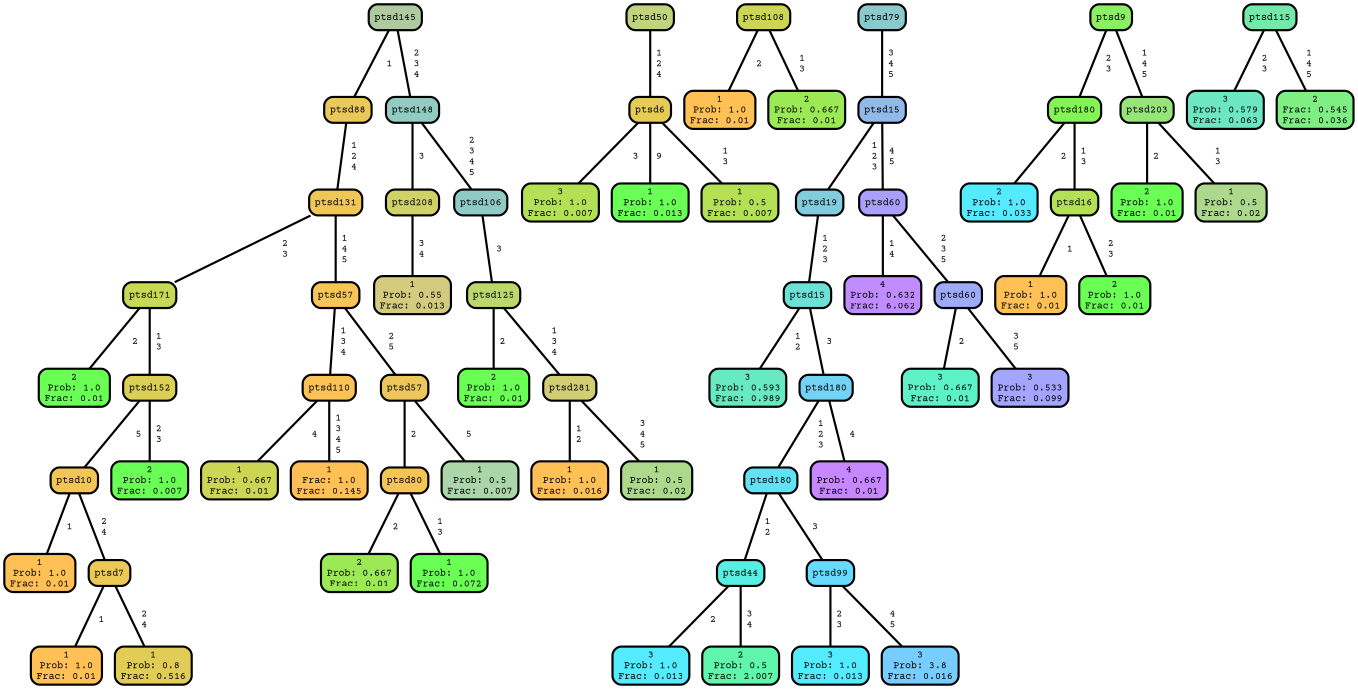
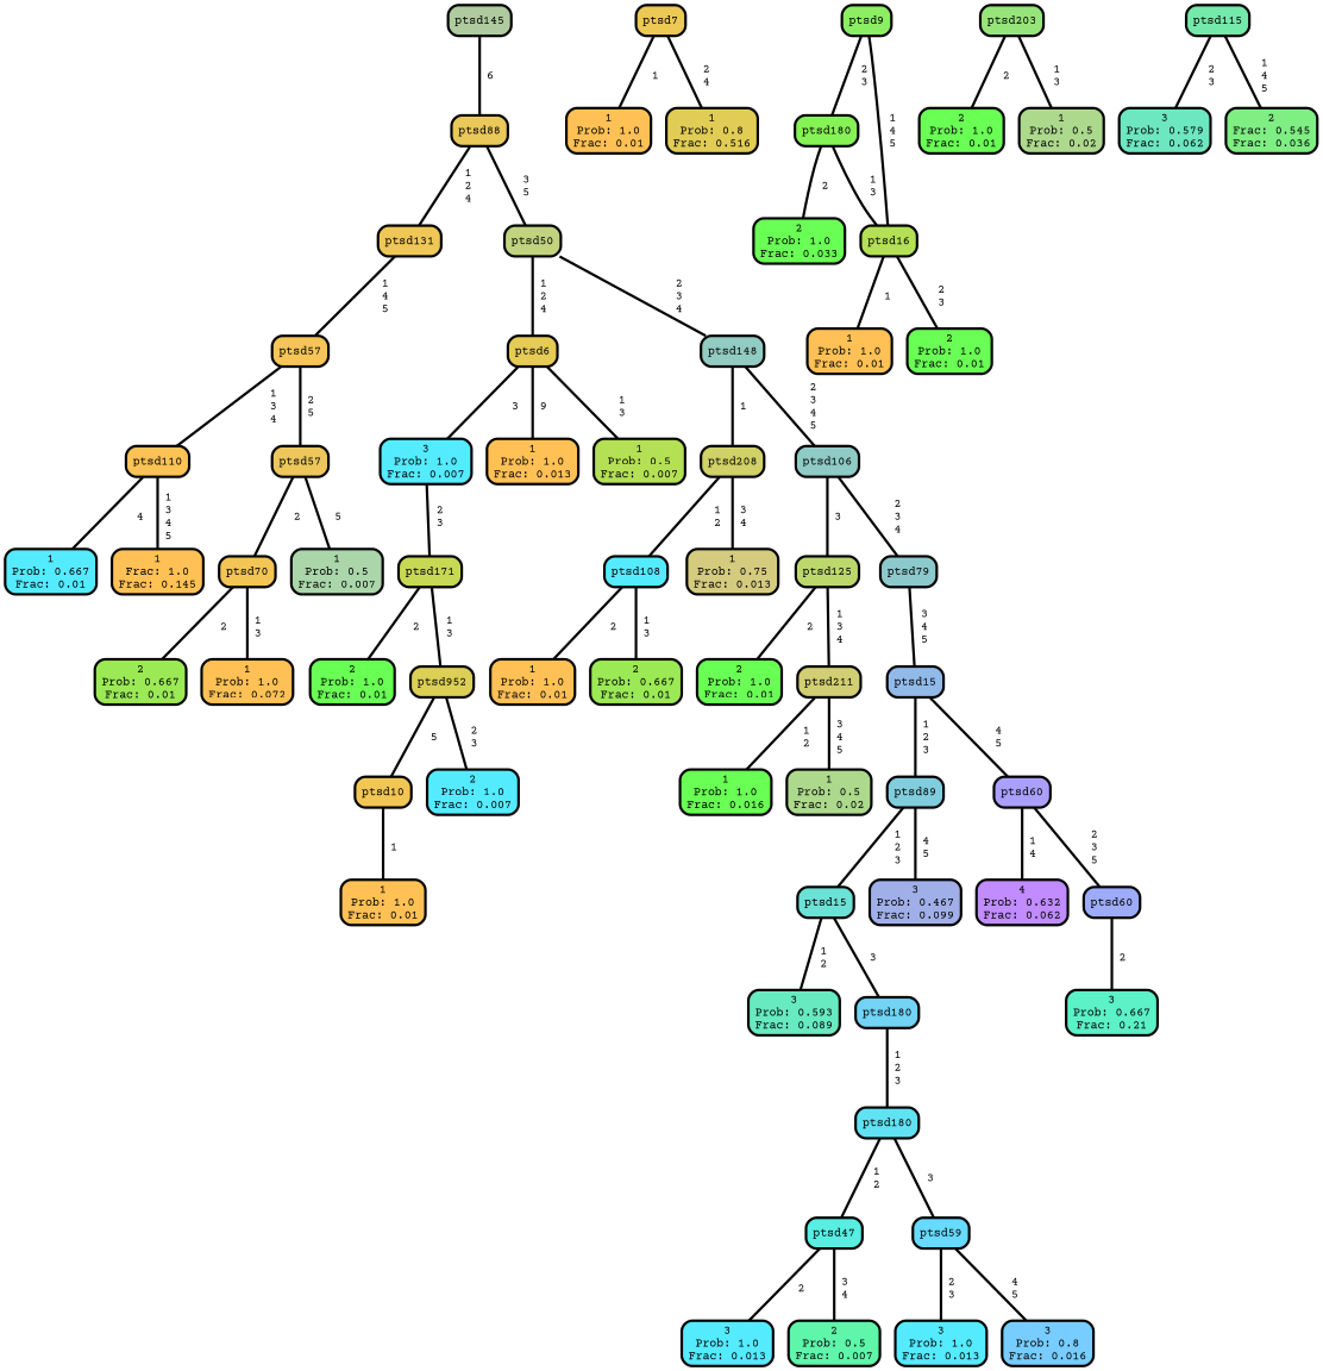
  graph {
    fontname="Courier Prime"
    ranksep="0 equally"
    splines=straight
    node [color=black fillcolor="#ffc155" fontcolor=black fontname="Courier Prime" penwidth=3 shape=box style="filled, rounded"]
    edge [color=black fontname="Courier Prime" penwidth=3]
    n1 [fillcolor="#6aff55" label="2\nProb: 1.0\nFrac: 0.01"]
    n2 [fillcolor="#c7d855" label=ptsd171]
-   n3 [fillcolor="#dccf55" label=ptsd152]
+   n3 [fillcolor="#dccf55" label=ptsd952]
    n4 [fillcolor="#f1c655" label=ptsd10]
-   n5 [fillcolor="#6aff55" label="2\nProb: 1.0\nFrac: 0.007"]
+   n5 [fillcolor="#55ebff" label="2\nProb: 1.0\nFrac: 0.007"]
    n6 [label="1\nProb: 1.0\nFrac: 0.01"]
    n7 [fillcolor="#ecc855" label=ptsd7]
    n8 [label="1\nProb: 1.0\nFrac: 0.01"]
    n9 [fillcolor="#e1cd55" label="1\nProb: 0.8\nFrac: 0.516"]
    n10 [fillcolor="#eec756" label=ptsd131]
    n11 [fillcolor="#f6c457" label=ptsd57]
    n12 [fillcolor="#fbc255" label=ptsd110]
    n13 [fillcolor="#edc75b" label=ptsd57]
-   n14 [fillcolor="#cdd555" label="1\nProb: 0.667\nFrac: 0.01"]
+   n14 [fillcolor="#55ebff" label="1\nProb: 0.667\nFrac: 0.01"]
    n15 [label="1\nFrac: 1.0\nFrac: 0.145"]
-   n16 [fillcolor="#f3c555" label=ptsd80]
+   n16 [fillcolor="#f3c555" label=ptsd70]
    n17 [fillcolor="#aad6aa" label="1\nProb: 0.5\nFrac: 0.007"]
    n18 [fillcolor="#9bea55" label="2\nProb: 0.667\nFrac: 0.01"]
-   n19 [fillcolor="#6aff55" label="1\nProb: 1.0\nFrac: 0.072"]
+   n19 [label="1\nProb: 1.0\nFrac: 0.072"]
    n20 [fillcolor="#eac85a" label=ptsd88]
    n21 [fillcolor="#c1d37f" label=ptsd50]
    n22 [fillcolor="#e6cb55" label=ptsd6]
-   n23 [fillcolor="#b4e055" label="3\nProb: 1.0\nFrac: 0.007"]
-   n24 [fillcolor="#6aff55" label="1\nProb: 1.0\nFrac: 0.013"]
+   n23 [fillcolor="#55ebff" label="3\nProb: 1.0\nFrac: 0.007"]
+   n24 [label="1\nProb: 1.0\nFrac: 0.013"]
    n25 [fillcolor="#b4e055" label="1\nProb: 0.5\nFrac: 0.007"]
    n26 [fillcolor="#afca9f" label=ptsd145]
    n27 [fillcolor="#92cbc1" label=ptsd148]
    n28 [fillcolor="#d0d166" label=ptsd208]
    n29 [fillcolor="#8fcac5" label=ptsd106]
    n30 [label="1\nProb: 1.0\nFrac: 0.01"]
-   n31 [fillcolor="#cdd555" label=ptsd108]
+   n31 [fillcolor="#55ebff" label=ptsd108]
    n32 [fillcolor="#9bea55" label="2\nProb: 0.667\nFrac: 0.01"]
-   n33 [fillcolor="#d4cb7f" label="1\nProb: 0.55\nFrac: 0.013"]
+   n33 [fillcolor="#d4cb7f" label="1\nProb: 0.75\nFrac: 0.013"]
    n34 [fillcolor="#bcd86d" label=ptsd125]
    n35 [fillcolor="#8cc9cc" label=ptsd79]
    n36 [fillcolor="#6aff55" label="2\nProb: 1.0\nFrac: 0.01"]
-   n37 [fillcolor="#d2ce73" label=ptsd281]
-   n38 [label="1\nProb: 1.0\nFrac: 0.016"]
+   n37 [fillcolor="#d2ce73" label=ptsd211]
+   n38 [fillcolor="#6aff55" label="1\nProb: 1.0\nFrac: 0.016"]
    n39 [fillcolor="#add98d" label="1\nProb: 0.5\nFrac: 0.02"]
    n40 [fillcolor="#92bae9" label=ptsd15]
-   n41 [fillcolor="#55ebff" label="2\nProb: 1.0\nFrac: 0.033"]
+   n41 [fillcolor="#6aff55" label="2\nProb: 1.0\nFrac: 0.033"]
    n42 [fillcolor="#85f355" label=ptsd180]
    n43 [fillcolor="#b4e055" label=ptsd16]
    n44 [label="1\nProb: 1.0\nFrac: 0.01"]
    n45 [fillcolor="#6aff55" label="2\nProb: 1.0\nFrac: 0.01"]
    n46 [fillcolor="#8cee62" label=ptsd9]
    n47 [fillcolor="#97e57a" label=ptsd203]
    n48 [fillcolor="#6aff55" label="2\nProb: 1.0\nFrac: 0.01"]
    n49 [fillcolor="#add98d" label="1\nProb: 0.5\nFrac: 0.02"]
    n50 [fillcolor="#74e9aa" label=ptsd115]
-   n51 [fillcolor="#6de7c0" label="3\nProb: 0.579\nFrac: 0.063"]
+   n51 [fillcolor="#6de7c0" label="3\nProb: 0.579\nFrac: 0.062"]
    n52 [fillcolor="#7fee83" label="2\nFrac: 0.545\nFrac: 0.036"]
-   n53 [fillcolor="#81cddd" label=ptsd19]
+   n53 [fillcolor="#81cddd" label=ptsd89]
    n54 [fillcolor="#aaa0fb" label=ptsd60]
-   n55 [fillcolor="#68eac0" label="3\nProb: 0.593\nFrac: 0.989"]
+   n55 [fillcolor="#68eac0" label="3\nProb: 0.593\nFrac: 0.089"]
    n56 [fillcolor="#6ce1d5" label=ptsd15]
    n57 [fillcolor="#72d3f5" label=ptsd180]
    n58 [fillcolor="#61e2f3" label=ptsd180]
-   n59 [fillcolor="#c687ff" label="4\nProb: 0.667\nFrac: 0.01"]
    n60 [fillcolor="#55ebff" label="3\nProb: 1.0\nFrac: 0.013"]
-   n61 [fillcolor="#58eee2" label=ptsd44]
-   n62 [fillcolor="#5ff5aa" label="2\nProb: 0.5\nFrac: 2.007"]
-   n63 [fillcolor="#67daff" label=ptsd99]
+   n61 [fillcolor="#58eee2" label=ptsd47]
+   n62 [fillcolor="#5ff5aa" label="2\nProb: 0.5\nFrac: 0.007"]
+   n63 [fillcolor="#67daff" label=ptsd59]
    n64 [fillcolor="#55ebff" label="3\nProb: 1.0\nFrac: 0.013"]
-   n65 [fillcolor="#77cdff" label="3\nProb: 3.8\nFrac: 0.016"]
-   n67 [fillcolor="#c08cff" label="4\nProb: 0.632\nFrac: 6.062"]
+   n65 [fillcolor="#77cdff" label="3\nProb: 0.8\nFrac: 0.016"]
+   n66 [fillcolor="#a0afe8" label="3\nProb: 0.467\nFrac: 0.099"]
+   n67 [fillcolor="#c08cff" label="4\nProb: 0.632\nFrac: 0.062"]
    n68 [fillcolor="#9dabf9" label=ptsd60]
-   n69 [fillcolor="#5cf1c6" label="3\nProb: 0.667\nFrac: 0.01"]
-   n70 [fillcolor="#a4a5ff" label="3\nProb: 0.533\nFrac: 0.099"]
+   n69 [fillcolor="#5cf1c6" label="3\nProb: 0.667\nFrac: 0.21"]
    subgraph sub_1 {
      rank=same
    }
    n2 -- n1 [label=" 2"]
    n2 -- n3 [label=" 1\n 3"]
    n3 -- n4 [label=" 5"]
    n3 -- n5 [label=" 2\n 3"]
    n4 -- n6 [label=" 1"]
-   n4 -- n7 [label=" 2\n 4"]
    n7 -- n8 [label=" 1"]
    n7 -- n9 [label=" 2\n 4"]
-   n10 -- n2 [label=" 2\n 3"]
+   n23 -- n2 [label=" 2\n 3"]
    n10 -- n11 [label=" 1\n 4\n 5"]
    n11 -- n12 [label=" 1\n 3\n 4"]
    n11 -- n13 [label=" 2\n 5"]
    n12 -- n14 [label=" 4"]
    n12 -- n15 [label=" 1\n 3\n 4\n 5"]
    n13 -- n16 [label=" 2"]
    n13 -- n17 [label=" 5"]
    n16 -- n18 [label=" 2"]
    n16 -- n19 [label=" 1\n 3"]
    n20 -- n10 [label=" 1\n 2\n 4"]
+   n20 -- n21 [label=" 3\n 5"]
    n21 -- n22 [label=" 1\n 2\n 4"]
    n22 -- n23 [label=" 3"]
    n22 -- n24 [label=" 9"]
    n22 -- n25 [label=" 1\n 3"]
-   n26 -- n20 [label=" 1"]
-   n26 -- n27 [label=" 2\n 3\n 4"]
-   n27 -- n28 [label=" 3"]
+   n26 -- n20 [label=" 6"]
+   n21 -- n27 [label=" 2\n 3\n 4"]
+   n27 -- n28 [label=" 1"]
    n27 -- n29 [label=" 2\n 3\n 4\n 5"]
+   n28 -- n31 [label=" 1\n 2"]
    n28 -- n33 [label=" 3\n 4"]
    n29 -- n34 [label=" 3"]
+   n29 -- n35 [label=" 2\n 3\n 4"]
    n31 -- n30 [label=" 2"]
    n31 -- n32 [label=" 1\n 3"]
    n34 -- n36 [label=" 2"]
    n34 -- n37 [label=" 1\n 3\n 4"]
    n35 -- n40 [label=" 3\n 4\n 5"]
    n37 -- n38 [label=" 1\n 2"]
    n37 -- n39 [label=" 3\n 4\n 5"]
    n40 -- n53 [label=" 1\n 2\n 3"]
    n40 -- n54 [label=" 4\n 5"]
    n42 -- n41 [label=" 2"]
    n42 -- n43 [label=" 1\n 3"]
    n43 -- n44 [label=" 1"]
    n43 -- n45 [label=" 2\n 3"]
    n46 -- n42 [label=" 2\n 3"]
-   n46 -- n47 [label=" 1\n 4\n 5"]
+   n46 -- n43 [label=" 1\n 4\n 5"]
    n47 -- n48 [label=" 2"]
    n47 -- n49 [label=" 1\n 3"]
    n50 -- n51 [label=" 2\n 3"]
    n50 -- n52 [label=" 1\n 4\n 5"]
    n53 -- n56 [label=" 1\n 2\n 3"]
+   n53 -- n66 [label=" 4\n 5"]
    n54 -- n67 [label=" 1\n 4"]
    n54 -- n68 [label=" 2\n 3\n 5"]
    n56 -- n55 [label=" 1\n 2"]
    n56 -- n57 [label=" 3"]
    n57 -- n58 [label=" 1\n 2\n 3"]
-   n57 -- n59 [label=" 4"]
    n58 -- n61 [label=" 1\n 2"]
    n58 -- n63 [label=" 3"]
    n61 -- n60 [label=" 2"]
    n61 -- n62 [label=" 3\n 4"]
    n63 -- n64 [label=" 2\n 3"]
    n63 -- n65 [label=" 4\n 5"]
    n68 -- n69 [label=" 2"]
-   n68 -- n70 [label=" 3\n 5"]
  }
